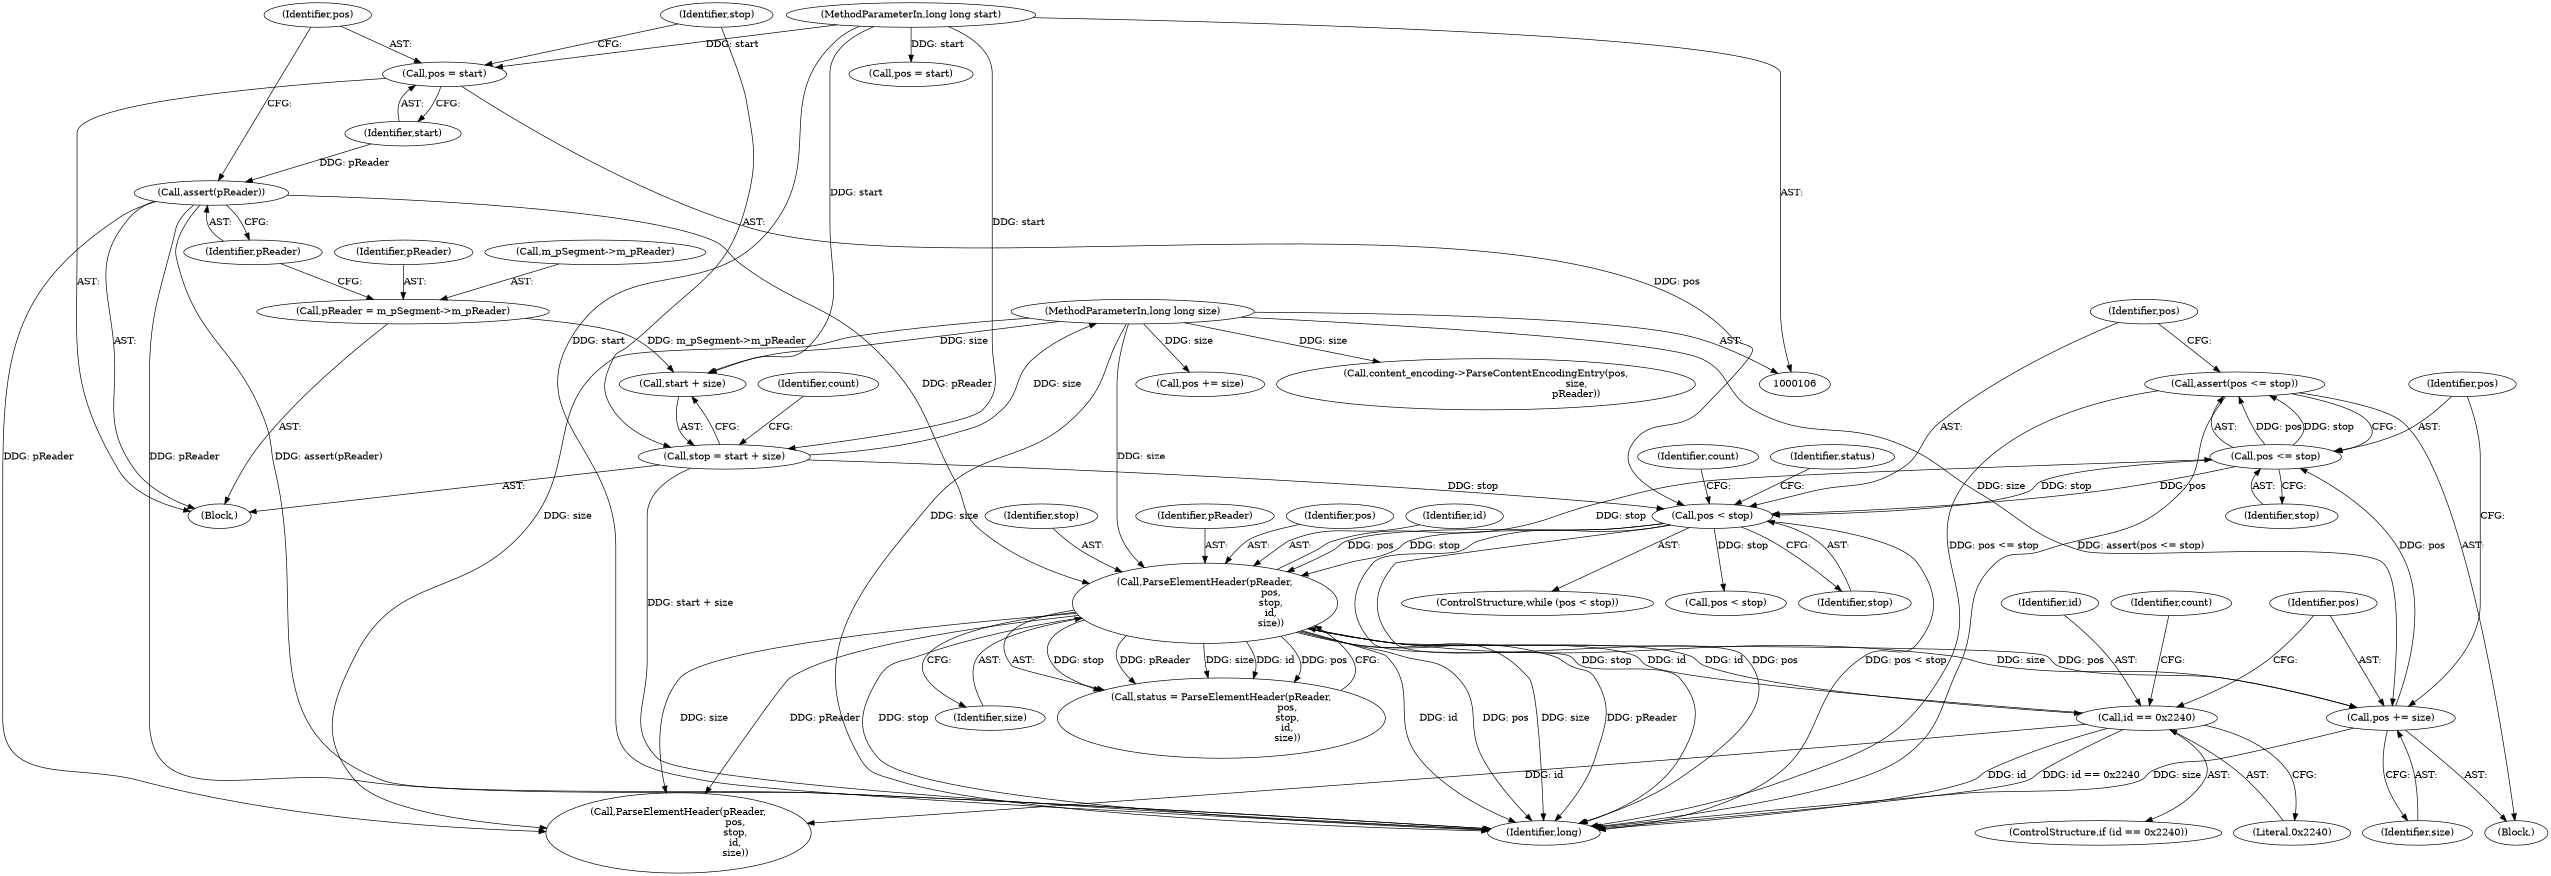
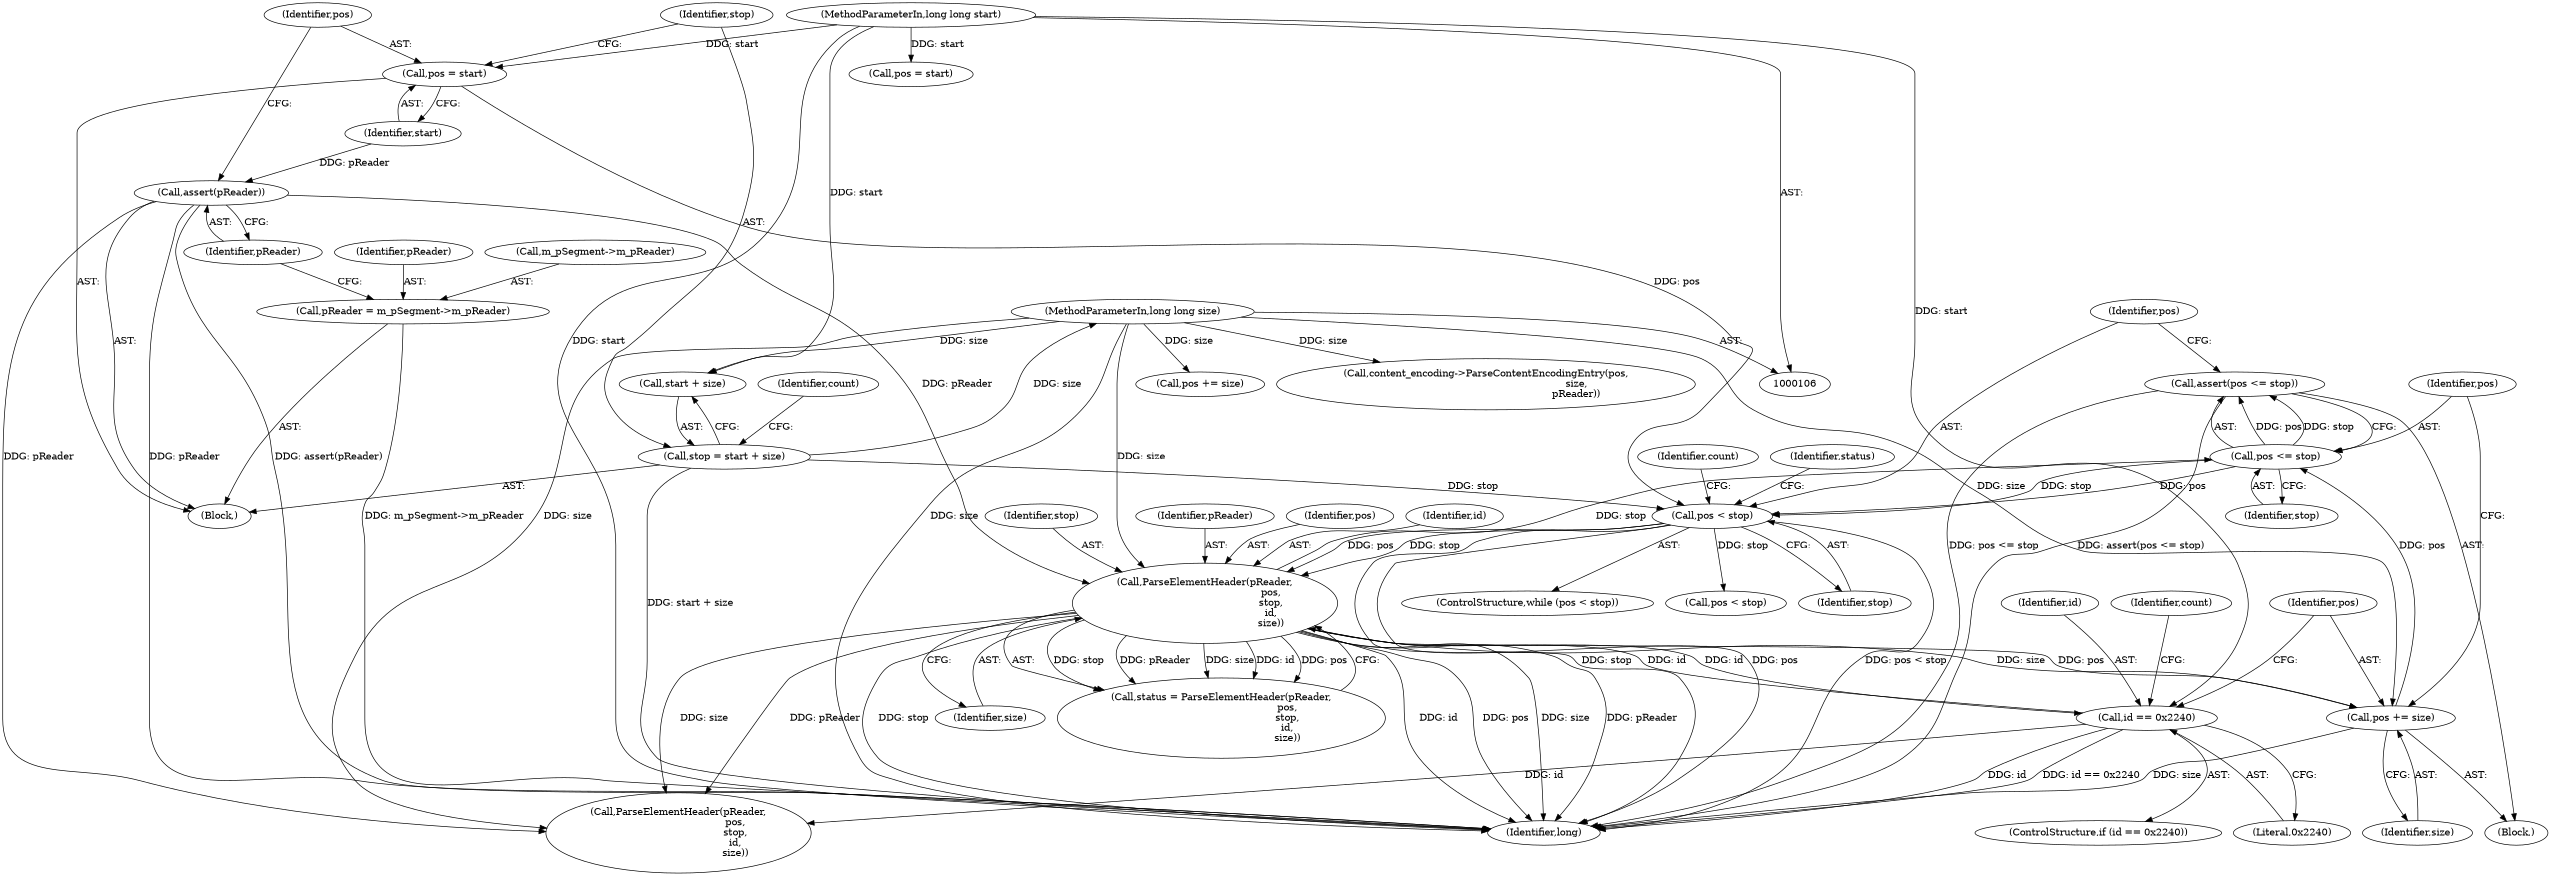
  digraph {
    n1 [label="(Call,assert(pos <= stop))"]
    n2 [label="(Call,pos <= stop)"]
    n3 [label="(Block,)"]
    n4 [label="(Identifier,long)"]
    n5 [label="(Call,pos < stop)"]
    n6 [label="(Identifier,stop)"]
    n7 [label="(Call,ParseElementHeader(pReader,\n                                           pos,\n                                           stop,\n                                           id,\n                                           size))"]
    n8 [label="(Identifier,stop)"]
    n9 [label="(ControlStructure,while (pos < stop))"]
    n10 [label="(Call,pos < stop)"]
    n11 [label="(Call,pos += size)"]
    n12 [label="(Identifier,size)"]
    n13 [label="(Call,id == 0x2240)"]
    n14 [label="(Identifier,size)"]
    n15 [label="(Call,ParseElementHeader(pReader,\n                                     pos,\n                                     stop,\n                                     id,\n                                     size))"]
    n16 [label="(Call,status = ParseElementHeader(pReader,\n                                           pos,\n                                           stop,\n                                           id,\n                                           size))"]
    n17 [label="(Literal,0x2240)"]
    n18 [label="(ControlStructure,if (id == 0x2240))"]
    n19 [label="(Call,assert(pReader))"]
    n20 [label="(Identifier,pReader)"]
    n21 [label="(Block,)"]
    n22 [label="(Call,pReader = m_pSegment->m_pReader)"]
    n23 [label="(Call,m_pSegment->m_pReader)"]
    n24 [label="(Call,pos = start)"]
    n25 [label="(Identifier,start)"]
    n26 [label="(MethodParameterIn,long long start)"]
    n27 [label="(Call,stop = start + size)"]
    n28 [label="(Call,pos = start)"]
    n29 [label="(Call,start + size)"]
    1000106
    n31 [label="(MethodParameterIn,long long size)"]
    n32 [label="(Call,pos += size)"]
    n33 [label="(Call,content_encoding->ParseContentEncodingEntry(pos,\n                                                           size,\n                                                           pReader))"]
    n34 [label="(Identifier,pos)"]
    n35 [label="(Identifier,pos)"]
    n36 [label="(Identifier,count)"]
    n37 [label="(Identifier,pReader)"]
    n38 [label="(Identifier,count)"]
    n39 [label="(Identifier,pReader)"]
    n40 [label="(Identifier,id)"]
    n41 [label="(Identifier,count)"]
    n42 [label="(Identifier,pos)"]
    n43 [label="(Identifier,status)"]
    n44 [label="(Identifier,pos)"]
    n45 [label="(Identifier,pos)"]
    n46 [label="(Identifier,id)"]
    n47 [label="(Identifier,stop)"]
    n48 [label="(Identifier,stop)"]
    n1 -> n2 [label="CFG: "]
    n1 -> n3 [label="AST: "]
    n1 -> n4 [label="DDG: pos <= stop"]
    n1 -> n4 [label="DDG: assert(pos <= stop)"]
    n2 -> n1 [label="AST: "]
    n2 -> n1 [label="DDG: pos"]
    n2 -> n1 [label="DDG: stop"]
    n2 -> n5 [label="DDG: pos"]
    n2 -> n5 [label="DDG: stop"]
    n2 -> n6 [label="CFG: "]
    n5 -> n4 [label="DDG: pos < stop"]
    n5 -> n4 [label="DDG: stop"]
    n5 -> n4 [label="DDG: pos"]
    n5 -> n7 [label="DDG: pos"]
    n5 -> n7 [label="DDG: stop"]
    n5 -> n8 [label="CFG: "]
    n5 -> n9 [label="AST: "]
    n5 -> n10 [label="DDG: stop"]
    n6 -> n2 [label="AST: "]
    n7 -> n2 [label="DDG: stop"]
    n7 -> n4 [label="DDG: pReader"]
    n7 -> n4 [label="DDG: stop"]
    n7 -> n4 [label="DDG: id"]
    n7 -> n4 [label="DDG: pos"]
    n7 -> n4 [label="DDG: size"]
    n7 -> n11 [label="DDG: size"]
    n7 -> n11 [label="DDG: pos"]
    n7 -> n13 [label="DDG: id"]
    n7 -> n14 [label="CFG: "]
    n7 -> n15 [label="DDG: pReader"]
    n7 -> n15 [label="DDG: size"]
    n7 -> n16 [label="AST: "]
    n7 -> n16 [label="DDG: stop"]
    n7 -> n16 [label="DDG: pReader"]
    n7 -> n16 [label="DDG: size"]
    n7 -> n16 [label="DDG: id"]
    n7 -> n16 [label="DDG: pos"]
    n8 -> n5 [label="AST: "]
    n11 -> n2 [label="DDG: pos"]
    n11 -> n3 [label="AST: "]
    n11 -> n4 [label="DDG: size"]
    n11 -> n12 [label="CFG: "]
    n12 -> n11 [label="AST: "]
    n13 -> n4 [label="DDG: id"]
    n13 -> n4 [label="DDG: id == 0x2240"]
    n13 -> n7 [label="DDG: id"]
    n13 -> n15 [label="DDG: id"]
    n13 -> n17 [label="CFG: "]
    n13 -> n18 [label="AST: "]
    n14 -> n7 [label="AST: "]
    n16 -> n7 [label="CFG: "]
    n17 -> n13 [label="AST: "]
    n19 -> n4 [label="DDG: assert(pReader)"]
    n19 -> n4 [label="DDG: pReader"]
    n19 -> n7 [label="DDG: pReader"]
    n19 -> n15 [label="DDG: pReader"]
    n19 -> n20 [label="CFG: "]
    n19 -> n21 [label="AST: "]
    n20 -> n19 [label="AST: "]
    n20 -> n22 [label="CFG: "]
-   n22 -> n29 [label="DDG: m_pSegment->m_pReader"]
+   n22 -> n4 [label="DDG: m_pSegment->m_pReader"]
    n22 -> n21 [label="AST: "]
    n23 -> n22 [label="AST: "]
    n24 -> n5 [label="DDG: pos"]
    n24 -> n21 [label="AST: "]
    n24 -> n25 [label="CFG: "]
    n25 -> n19 [label="DDG: pReader"]
    n25 -> n24 [label="AST: "]
    n26 -> n4 [label="DDG: start"]
    n26 -> n24 [label="DDG: start"]
-   n26 -> n27 [label="DDG: start"]
+   n26 -> n13 [label="DDG: start"]
    n26 -> n28 [label="DDG: start"]
    n26 -> n29 [label="DDG: start"]
    n26 -> 1000106 [label="AST: "]
    n27 -> n4 [label="DDG: start + size"]
    n27 -> n5 [label="DDG: stop"]
    n27 -> n21 [label="AST: "]
    n27 -> n29 [label="CFG: "]
    n27 -> n31 [label="DDG: size"]
    n29 -> n27 [label="AST: "]
    n31 -> n4 [label="DDG: size"]
    n31 -> n7 [label="DDG: size"]
    n31 -> n11 [label="DDG: size"]
    n31 -> n15 [label="DDG: size"]
    n31 -> n29 [label="DDG: size"]
    n31 -> 1000106 [label="AST: "]
    n31 -> n32 [label="DDG: size"]
    n31 -> n33 [label="DDG: size"]
    n34 -> n11 [label="AST: "]
    n34 -> n13 [label="CFG: "]
    n35 -> n19 [label="CFG: "]
    n35 -> n24 [label="AST: "]
    n36 -> n27 [label="CFG: "]
    n37 -> n22 [label="AST: "]
    n38 -> n13 [label="CFG: "]
    n39 -> n7 [label="AST: "]
    n40 -> n13 [label="AST: "]
    n41 -> n5 [label="CFG: "]
    n42 -> n7 [label="AST: "]
    n43 -> n5 [label="CFG: "]
    n44 -> n1 [label="CFG: "]
    n44 -> n5 [label="AST: "]
    n45 -> n2 [label="AST: "]
    n45 -> n11 [label="CFG: "]
    n46 -> n7 [label="AST: "]
    n47 -> n7 [label="AST: "]
    n48 -> n24 [label="CFG: "]
    n48 -> n27 [label="AST: "]
  }
